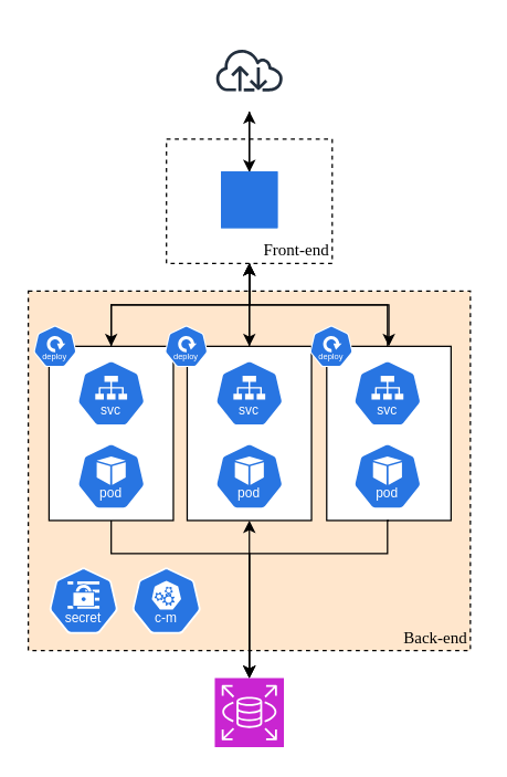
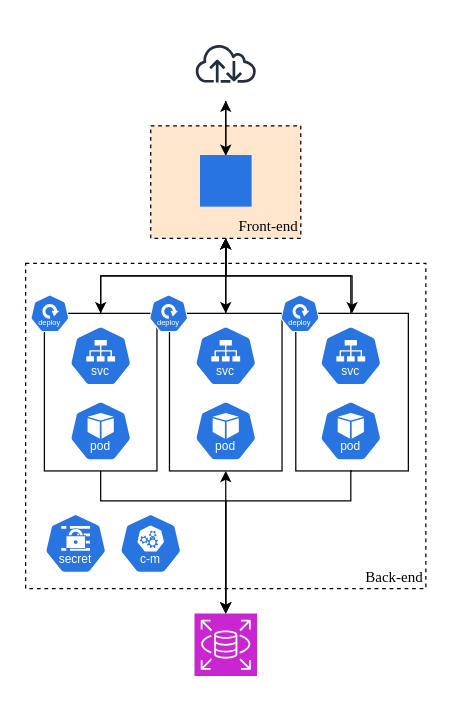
  <mxCell id="0" />
  <mxCell id="1" value="names" parent="0" />
  <mxCell id="2" value="" style="group" parent="1" vertex="1" connectable="0"><mxGeometry x="55" y="260" width="50" height="108" as="geometry" /></mxCell>
  <mxCell id="3" value="" style="aspect=fixed;sketch=0;html=1;dashed=0;whitespace=wrap;fillColor=#2875E2;strokeColor=#ffffff;points=[[0.005,0.63,0],[0.1,0.2,0],[0.9,0.2,0],[0.5,0,0],[0.995,0.63,0],[0.72,0.99,0],[0.5,1,0],[0.28,0.99,0]];shape=mxgraph.kubernetes.icon2;kubernetesLabel=1;prIcon=pod" parent="2" vertex="1"><mxGeometry y="60" width="50" height="48" as="geometry" /></mxCell>
  <mxCell id="4" value="" style="aspect=fixed;sketch=0;html=1;dashed=0;whitespace=wrap;fillColor=#2875E2;strokeColor=#ffffff;points=[[0.005,0.63,0],[0.1,0.2,0],[0.9,0.2,0],[0.5,0,0],[0.995,0.63,0],[0.72,0.99,0],[0.5,1,0],[0.28,0.99,0]];shape=mxgraph.kubernetes.icon2;kubernetesLabel=1;prIcon=svc" parent="2" vertex="1"><mxGeometry width="50" height="48" as="geometry" /></mxCell>
  <mxCell id="5" value="" style="group" parent="1" vertex="1" connectable="0"><mxGeometry x="155" y="260" width="50" height="108" as="geometry" /></mxCell>
  <mxCell id="6" value="" style="aspect=fixed;sketch=0;html=1;dashed=0;whitespace=wrap;fillColor=#2875E2;strokeColor=#ffffff;points=[[0.005,0.63,0],[0.1,0.2,0],[0.9,0.2,0],[0.5,0,0],[0.995,0.63,0],[0.72,0.99,0],[0.5,1,0],[0.28,0.99,0]];shape=mxgraph.kubernetes.icon2;kubernetesLabel=1;prIcon=pod" parent="5" vertex="1"><mxGeometry y="60" width="50" height="48" as="geometry" /></mxCell>
  <mxCell id="7" value="" style="aspect=fixed;sketch=0;html=1;dashed=0;whitespace=wrap;fillColor=#2875E2;strokeColor=#ffffff;points=[[0.005,0.63,0],[0.1,0.2,0],[0.9,0.2,0],[0.5,0,0],[0.995,0.63,0],[0.72,0.99,0],[0.5,1,0],[0.28,0.99,0]];shape=mxgraph.kubernetes.icon2;kubernetesLabel=1;prIcon=svc" parent="5" vertex="1"><mxGeometry width="50" height="48" as="geometry" /></mxCell>
  <mxCell id="8" value="" style="group" parent="1" vertex="1" connectable="0"><mxGeometry x="255" y="260" width="78" height="108" as="geometry" /></mxCell>
  <mxCell id="9" value="" style="aspect=fixed;sketch=0;html=1;dashed=0;whitespace=wrap;fillColor=#2875E2;strokeColor=#ffffff;points=[[0.005,0.63,0],[0.1,0.2,0],[0.9,0.2,0],[0.5,0,0],[0.995,0.63,0],[0.72,0.99,0],[0.5,1,0],[0.28,0.99,0]];shape=mxgraph.kubernetes.icon2;kubernetesLabel=1;prIcon=pod" parent="8" vertex="1"><mxGeometry y="60" width="50" height="48" as="geometry" /></mxCell>
  <mxCell id="10" value="" style="aspect=fixed;sketch=0;html=1;dashed=0;whitespace=wrap;fillColor=#2875E2;strokeColor=#ffffff;points=[[0.005,0.63,0],[0.1,0.2,0],[0.9,0.2,0],[0.5,0,0],[0.995,0.63,0],[0.72,0.99,0],[0.5,1,0],[0.28,0.99,0]];shape=mxgraph.kubernetes.icon2;kubernetesLabel=1;prIcon=svc" parent="8" vertex="1"><mxGeometry width="50" height="48" as="geometry" /></mxCell>
- <mxCell id="11" value="&lt;font face=&quot;Tahoma&quot;&gt;Back-end&lt;/font&gt;" style="rounded=0;whiteSpace=wrap;html=1;dashed=1;verticalAlign=bottom;align=right;fillColor=#ffe6cc;" parent="1" vertex="1"><mxGeometry x="20" y="210" width="320" height="260" as="geometry" /></mxCell>
+ <mxCell id="11" value="&lt;font face=&quot;Tahoma&quot;&gt;Back-end&lt;/font&gt;" style="rounded=0;whiteSpace=wrap;html=1;dashed=1;verticalAlign=bottom;align=right;" parent="1" vertex="1"><mxGeometry x="20" y="210" width="320" height="260" as="geometry" /></mxCell>
  <mxCell id="12" style="edgeStyle=orthogonalEdgeStyle;rounded=0;orthogonalLoop=1;jettySize=auto;html=1;entryX=0.5;entryY=0;entryDx=0;entryDy=0;" edge="1" parent="1" source="15" target="24"><mxGeometry relative="1" as="geometry" /></mxCell>
  <mxCell id="13" style="edgeStyle=orthogonalEdgeStyle;rounded=0;orthogonalLoop=1;jettySize=auto;html=1;entryX=0.5;entryY=0;entryDx=0;entryDy=0;" edge="1" parent="1" source="15" target="21"><mxGeometry relative="1" as="geometry" /></mxCell>
  <mxCell id="14" style="edgeStyle=orthogonalEdgeStyle;rounded=0;orthogonalLoop=1;jettySize=auto;html=1;entryX=0.5;entryY=0;entryDx=0;entryDy=0;" edge="1" parent="1" source="15" target="27"><mxGeometry relative="1" as="geometry" /></mxCell>
- <mxCell id="15" value="&lt;div&gt;&lt;font face=&quot;Tahoma&quot;&gt;Front-end&lt;/font&gt;&lt;/div&gt;" style="rounded=0;whiteSpace=wrap;html=1;dashed=1;verticalAlign=bottom;align=right;" parent="1" vertex="1"><mxGeometry x="120" y="100" width="120" height="90" as="geometry" /></mxCell>
+ <mxCell id="15" value="&lt;div&gt;&lt;font face=&quot;Tahoma&quot;&gt;Front-end&lt;/font&gt;&lt;/div&gt;" style="rounded=0;whiteSpace=wrap;html=1;dashed=1;verticalAlign=bottom;align=right;fillColor=#ffe6cc;" parent="1" vertex="1"><mxGeometry x="120" y="100" width="120" height="90" as="geometry" /></mxCell>
  <mxCell id="16" style="edgeStyle=orthogonalEdgeStyle;rounded=0;orthogonalLoop=1;jettySize=auto;html=1;entryX=0.5;entryY=1;entryDx=0;entryDy=0;" edge="1" parent="1" source="21" target="15"><mxGeometry relative="1" as="geometry"><Array as="points"><mxPoint x="80" y="220" /><mxPoint x="180" y="220" /></Array></mxGeometry></mxCell>
  <mxCell id="17" style="edgeStyle=orthogonalEdgeStyle;rounded=0;orthogonalLoop=1;jettySize=auto;html=1;entryX=0.5;entryY=1;entryDx=0;entryDy=0;" edge="1" parent="1" source="24" target="15"><mxGeometry relative="1" as="geometry" /></mxCell>
  <mxCell id="18" value="groups" parent="0" />
  <mxCell id="19" value="" style="aspect=fixed;sketch=0;html=1;dashed=0;whitespace=wrap;fillColor=#2875E2;strokeColor=#ffffff;points=[[0.005,0.63,0],[0.1,0.2,0],[0.9,0.2,0],[0.5,0,0],[0.995,0.63,0],[0.72,0.99,0],[0.5,1,0],[0.28,0.99,0]];shape=mxgraph.kubernetes.icon2;kubernetesLabel=1;prIcon=pod" parent="18" vertex="1"><mxGeometry x="55" y="320" width="50" height="48" as="geometry" /></mxCell>
  <mxCell id="20" value="" style="aspect=fixed;sketch=0;html=1;dashed=0;whitespace=wrap;fillColor=#2875E2;strokeColor=#ffffff;points=[[0.005,0.63,0],[0.1,0.2,0],[0.9,0.2,0],[0.5,0,0],[0.995,0.63,0],[0.72,0.99,0],[0.5,1,0],[0.28,0.99,0]];shape=mxgraph.kubernetes.icon2;kubernetesLabel=1;prIcon=svc" parent="18" vertex="1"><mxGeometry x="55" y="260" width="50" height="48" as="geometry" /></mxCell>
  <mxCell id="21" value="" style="rounded=0;whiteSpace=wrap;html=1;" parent="18" vertex="1"><mxGeometry x="35" y="250" width="90" height="126" as="geometry" /></mxCell>
  <mxCell id="22" value="" style="aspect=fixed;sketch=0;html=1;dashed=0;whitespace=wrap;fillColor=#2875E2;strokeColor=#ffffff;points=[[0.005,0.63,0],[0.1,0.2,0],[0.9,0.2,0],[0.5,0,0],[0.995,0.63,0],[0.72,0.99,0],[0.5,1,0],[0.28,0.99,0]];shape=mxgraph.kubernetes.icon2;kubernetesLabel=1;prIcon=pod" parent="18" vertex="1"><mxGeometry x="155" y="320" width="50" height="48" as="geometry" /></mxCell>
  <mxCell id="23" value="" style="aspect=fixed;sketch=0;html=1;dashed=0;whitespace=wrap;fillColor=#2875E2;strokeColor=#ffffff;points=[[0.005,0.63,0],[0.1,0.2,0],[0.9,0.2,0],[0.5,0,0],[0.995,0.63,0],[0.72,0.99,0],[0.5,1,0],[0.28,0.99,0]];shape=mxgraph.kubernetes.icon2;kubernetesLabel=1;prIcon=svc" parent="18" vertex="1"><mxGeometry x="155" y="260" width="50" height="48" as="geometry" /></mxCell>
  <mxCell id="24" value="" style="rounded=0;whiteSpace=wrap;html=1;" parent="18" vertex="1"><mxGeometry x="135" y="250" width="90" height="126" as="geometry" /></mxCell>
  <mxCell id="25" value="" style="aspect=fixed;sketch=0;html=1;dashed=0;whitespace=wrap;fillColor=#2875E2;strokeColor=#ffffff;points=[[0.005,0.63,0],[0.1,0.2,0],[0.9,0.2,0],[0.5,0,0],[0.995,0.63,0],[0.72,0.99,0],[0.5,1,0],[0.28,0.99,0]];shape=mxgraph.kubernetes.icon2;kubernetesLabel=1;prIcon=pod" parent="18" vertex="1"><mxGeometry x="255" y="320" width="50" height="48" as="geometry" /></mxCell>
  <mxCell id="26" value="" style="aspect=fixed;sketch=0;html=1;dashed=0;whitespace=wrap;fillColor=#2875E2;strokeColor=#ffffff;points=[[0.005,0.63,0],[0.1,0.2,0],[0.9,0.2,0],[0.5,0,0],[0.995,0.63,0],[0.72,0.99,0],[0.5,1,0],[0.28,0.99,0]];shape=mxgraph.kubernetes.icon2;kubernetesLabel=1;prIcon=svc" parent="18" vertex="1"><mxGeometry x="255" y="260" width="50" height="48" as="geometry" /></mxCell>
  <mxCell id="27" value="" style="rounded=0;whiteSpace=wrap;html=1;" parent="18" vertex="1"><mxGeometry x="236" y="250" width="90" height="126" as="geometry" /></mxCell>
  <mxCell id="28" value="components" parent="0" />
  <mxCell id="29" value="" style="group" parent="28" vertex="1" connectable="0"><mxGeometry x="55" y="260" width="290" height="150" as="geometry" /></mxCell>
  <mxCell id="30" value="" style="aspect=fixed;sketch=0;html=1;dashed=0;whitespace=wrap;fillColor=#2875E2;strokeColor=#ffffff;points=[[0.005,0.63,0],[0.1,0.2,0],[0.9,0.2,0],[0.5,0,0],[0.995,0.63,0],[0.72,0.99,0],[0.5,1,0],[0.28,0.99,0]];shape=mxgraph.kubernetes.icon2;kubernetesLabel=1;prIcon=pod" parent="29" vertex="1"><mxGeometry y="60" width="50" height="48" as="geometry" /></mxCell>
  <mxCell id="31" value="" style="aspect=fixed;sketch=0;html=1;dashed=0;whitespace=wrap;fillColor=#2875E2;strokeColor=#ffffff;points=[[0.005,0.63,0],[0.1,0.2,0],[0.9,0.2,0],[0.5,0,0],[0.995,0.63,0],[0.72,0.99,0],[0.5,1,0],[0.28,0.99,0]];shape=mxgraph.kubernetes.icon2;kubernetesLabel=1;prIcon=svc" parent="29" vertex="1"><mxGeometry width="50" height="48" as="geometry" /></mxCell>
  <mxCell id="32" value="" style="group" parent="28" vertex="1" connectable="0"><mxGeometry x="155" y="260" width="50" height="108" as="geometry" /></mxCell>
  <mxCell id="33" value="" style="aspect=fixed;sketch=0;html=1;dashed=0;whitespace=wrap;fillColor=#2875E2;strokeColor=#ffffff;points=[[0.005,0.63,0],[0.1,0.2,0],[0.9,0.2,0],[0.5,0,0],[0.995,0.63,0],[0.72,0.99,0],[0.5,1,0],[0.28,0.99,0]];shape=mxgraph.kubernetes.icon2;kubernetesLabel=1;prIcon=pod" parent="32" vertex="1"><mxGeometry y="60" width="50" height="48" as="geometry" /></mxCell>
  <mxCell id="34" value="" style="aspect=fixed;sketch=0;html=1;dashed=0;whitespace=wrap;fillColor=#2875E2;strokeColor=#ffffff;points=[[0.005,0.63,0],[0.1,0.2,0],[0.9,0.2,0],[0.5,0,0],[0.995,0.63,0],[0.72,0.99,0],[0.5,1,0],[0.28,0.99,0]];shape=mxgraph.kubernetes.icon2;kubernetesLabel=1;prIcon=svc" parent="32" vertex="1"><mxGeometry width="50" height="48" as="geometry" /></mxCell>
  <mxCell id="35" value="" style="group" parent="28" vertex="1" connectable="0"><mxGeometry x="255" y="260" width="78" height="108" as="geometry" /></mxCell>
  <mxCell id="36" value="" style="aspect=fixed;sketch=0;html=1;dashed=0;whitespace=wrap;fillColor=#2875E2;strokeColor=#ffffff;points=[[0.005,0.63,0],[0.1,0.2,0],[0.9,0.2,0],[0.5,0,0],[0.995,0.63,0],[0.72,0.99,0],[0.5,1,0],[0.28,0.99,0]];shape=mxgraph.kubernetes.icon2;kubernetesLabel=1;prIcon=pod" parent="35" vertex="1"><mxGeometry y="60" width="50" height="48" as="geometry" /></mxCell>
  <mxCell id="37" value="" style="aspect=fixed;sketch=0;html=1;dashed=0;whitespace=wrap;fillColor=#2875E2;strokeColor=#ffffff;points=[[0.005,0.63,0],[0.1,0.2,0],[0.9,0.2,0],[0.5,0,0],[0.995,0.63,0],[0.72,0.99,0],[0.5,1,0],[0.28,0.99,0]];shape=mxgraph.kubernetes.icon2;kubernetesLabel=1;prIcon=svc" parent="35" vertex="1"><mxGeometry width="50" height="48" as="geometry" /></mxCell>
  <mxCell id="38" style="edgeStyle=orthogonalEdgeStyle;rounded=0;orthogonalLoop=1;jettySize=auto;html=1;entryX=0.5;entryY=1;entryDx=0;entryDy=0;" parent="28" source="27" target="15" edge="1"><mxGeometry relative="1" as="geometry"><Array as="points"><mxPoint x="280" y="220" /><mxPoint x="180" y="220" /></Array><mxPoint x="180" y="204" as="targetPoint" /></mxGeometry></mxCell>
  <mxCell id="39" value="" style="sketch=0;points=[[0,0,0],[0.25,0,0],[0.5,0,0],[0.75,0,0],[1,0,0],[0,1,0],[0.25,1,0],[0.5,1,0],[0.75,1,0],[1,1,0],[0,0.25,0],[0,0.5,0],[0,0.75,0],[1,0.25,0],[1,0.5,0],[1,0.75,0]];outlineConnect=0;fontColor=#232F3E;fillColor=#C925D1;strokeColor=#ffffff;dashed=0;verticalLabelPosition=bottom;verticalAlign=top;align=center;html=1;fontSize=12;fontStyle=0;aspect=fixed;shape=mxgraph.aws4.resourceIcon;resIcon=mxgraph.aws4.rds;" parent="28" vertex="1"><mxGeometry x="155" y="490" width="50" height="50" as="geometry" /></mxCell>
  <mxCell id="40" style="edgeStyle=orthogonalEdgeStyle;rounded=0;orthogonalLoop=1;jettySize=auto;html=1;entryX=0.5;entryY=0;entryDx=0;entryDy=0;entryPerimeter=0;" parent="28" source="21" target="39" edge="1"><mxGeometry relative="1" as="geometry"><Array as="points"><mxPoint x="80" y="400" /><mxPoint x="180" y="400" /></Array></mxGeometry></mxCell>
  <mxCell id="41" style="edgeStyle=orthogonalEdgeStyle;rounded=0;orthogonalLoop=1;jettySize=auto;html=1;exitX=0.5;exitY=1;exitDx=0;exitDy=0;entryX=0.5;entryY=0;entryDx=0;entryDy=0;entryPerimeter=0;" parent="28" source="27" target="39" edge="1"><mxGeometry relative="1" as="geometry"><Array as="points"><mxPoint x="280" y="400" /><mxPoint x="180" y="400" /></Array></mxGeometry></mxCell>
  <mxCell id="42" style="edgeStyle=orthogonalEdgeStyle;rounded=0;orthogonalLoop=1;jettySize=auto;html=1;entryX=0.5;entryY=0;entryDx=0;entryDy=0;entryPerimeter=0;startArrow=classic;startFill=1;" parent="28" source="24" target="39" edge="1"><mxGeometry relative="1" as="geometry" /></mxCell>
  <mxCell id="43" style="edgeStyle=orthogonalEdgeStyle;rounded=0;orthogonalLoop=1;jettySize=auto;html=1;" parent="28" source="44" target="46" edge="1"><mxGeometry relative="1" as="geometry" /></mxCell>
  <mxCell id="44" value="" style="sketch=0;outlineConnect=0;fontColor=#232F3E;gradientColor=none;strokeColor=#232F3E;fillColor=#ffffff;dashed=0;verticalLabelPosition=bottom;verticalAlign=top;align=center;html=1;fontSize=12;fontStyle=0;aspect=fixed;shape=mxgraph.aws4.resourceIcon;resIcon=mxgraph.aws4.internet;" parent="28" vertex="1"><mxGeometry x="150" y="20" width="60" height="60" as="geometry" /></mxCell>
  <mxCell id="45" style="edgeStyle=orthogonalEdgeStyle;rounded=0;orthogonalLoop=1;jettySize=auto;html=1;" parent="28" source="46" target="44" edge="1"><mxGeometry relative="1" as="geometry" /></mxCell>
  <mxCell id="46" value="" style="shape=image;html=1;verticalAlign=top;verticalLabelPosition=bottom;labelBackgroundColor=#ffffff;imageAspect=0;aspect=fixed;image=https://cdn1.iconfinder.com/data/icons/ionicons-fill-vol-2/512/logo-docker-128.png;imageBackground=#2875E2;imageBorder=#2875E2;" parent="28" vertex="1"><mxGeometry x="160" y="124" width="40" height="40" as="geometry" /></mxCell>
  <mxCell id="47" value="" style="aspect=fixed;sketch=0;html=1;dashed=0;whitespace=wrap;fillColor=#2875E2;strokeColor=#ffffff;points=[[0.005,0.63,0],[0.1,0.2,0],[0.9,0.2,0],[0.5,0,0],[0.995,0.63,0],[0.72,0.99,0],[0.5,1,0],[0.28,0.99,0]];shape=mxgraph.kubernetes.icon2;kubernetesLabel=1;prIcon=c_m" vertex="1" parent="28"><mxGeometry x="95" y="410" width="50" height="48" as="geometry" /></mxCell>
  <mxCell id="48" value="" style="aspect=fixed;sketch=0;html=1;dashed=0;whitespace=wrap;fillColor=#2875E2;strokeColor=#ffffff;points=[[0.005,0.63,0],[0.1,0.2,0],[0.9,0.2,0],[0.5,0,0],[0.995,0.63,0],[0.72,0.99,0],[0.5,1,0],[0.28,0.99,0]];shape=mxgraph.kubernetes.icon2;kubernetesLabel=1;prIcon=secret" vertex="1" parent="28"><mxGeometry x="35" y="410" width="50" height="48" as="geometry" /></mxCell>
  <mxCell id="49" value="" style="aspect=fixed;sketch=0;html=1;dashed=0;whitespace=wrap;fillColor=#2875E2;strokeColor=#ffffff;points=[[0.005,0.63,0],[0.1,0.2,0],[0.9,0.2,0],[0.5,0,0],[0.995,0.63,0],[0.72,0.99,0],[0.5,1,0],[0.28,0.99,0]];shape=mxgraph.kubernetes.icon2;kubernetesLabel=1;prIcon=deploy" vertex="1" parent="28"><mxGeometry x="23.75" y="235" width="31.25" height="30" as="geometry" /></mxCell>
  <mxCell id="50" value="" style="aspect=fixed;sketch=0;html=1;dashed=0;whitespace=wrap;fillColor=#2875E2;strokeColor=#ffffff;points=[[0.005,0.63,0],[0.1,0.2,0],[0.9,0.2,0],[0.5,0,0],[0.995,0.63,0],[0.72,0.99,0],[0.5,1,0],[0.28,0.99,0]];shape=mxgraph.kubernetes.icon2;kubernetesLabel=1;prIcon=deploy" vertex="1" parent="28"><mxGeometry x="118.75" y="235" width="31.25" height="30" as="geometry" /></mxCell>
  <mxCell id="51" value="" style="aspect=fixed;sketch=0;html=1;dashed=0;whitespace=wrap;fillColor=#2875E2;strokeColor=#ffffff;points=[[0.005,0.63,0],[0.1,0.2,0],[0.9,0.2,0],[0.5,0,0],[0.995,0.63,0],[0.72,0.99,0],[0.5,1,0],[0.28,0.99,0]];shape=mxgraph.kubernetes.icon2;kubernetesLabel=1;prIcon=deploy" vertex="1" parent="28"><mxGeometry x="223.75" y="235" width="31.25" height="30" as="geometry" /></mxCell>
